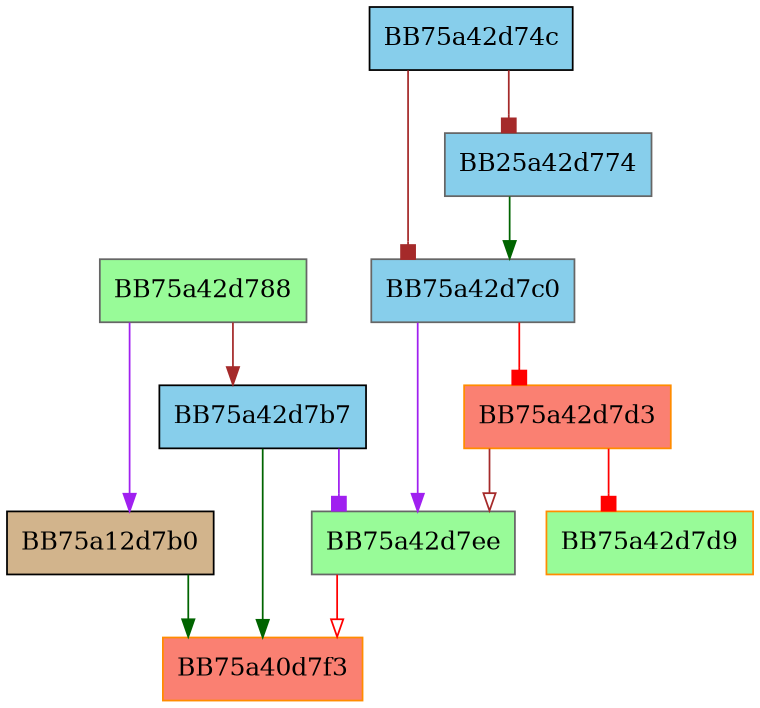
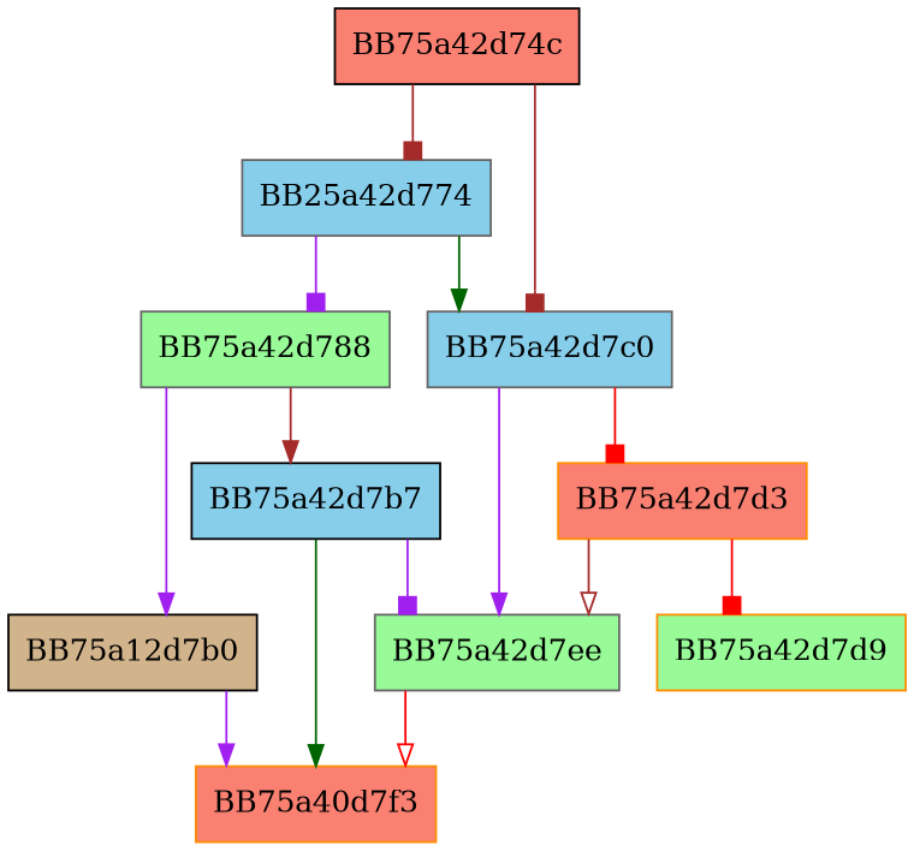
  digraph {
    splines=ortho
    node [color=gray40 fillcolor=salmon shape=box style=filled]
    edge [arrowhead=box color=brown]
-   BB75a42d74c [color=black fillcolor=skyblue]
+   BB75a42d74c [color=black]
    BB75a42d7c0 [fillcolor=skyblue]
    n3 [fillcolor=skyblue label=BB25a42d774]
    BB75a42d7ee [fillcolor=palegreen]
    BB75a42d7d3 [color=darkorange]
    BB75a42d788 [fillcolor=palegreen]
    n7 [color=darkorange label=BB75a40d7f3]
    BB75a42d7d9 [color=darkorange fillcolor=palegreen]
    BB75a42d7b7 [color=black fillcolor=skyblue]
    n10 [color=black fillcolor=tan label=BB75a12d7b0]
    BB75a42d74c -> BB75a42d7c0
    BB75a42d74c -> n3
    BB75a42d7c0 -> BB75a42d7ee [arrowhead=normal color=purple]
    BB75a42d7c0 -> BB75a42d7d3 [color=red]
    n3 -> BB75a42d7c0 [arrowhead=normal color=darkgreen]
+   n3 -> BB75a42d788 [color=purple]
    BB75a42d7ee -> n7 [arrowhead=onormal color=red]
    BB75a42d7d3 -> BB75a42d7ee [arrowhead=onormal]
    BB75a42d7d3 -> BB75a42d7d9 [color=red]
    BB75a42d788 -> BB75a42d7b7 [arrowhead=normal]
    BB75a42d788 -> n10 [arrowhead=normal color=purple]
    BB75a42d7b7 -> BB75a42d7ee [color=purple]
    BB75a42d7b7 -> n7 [arrowhead=normal color=darkgreen]
-   n10 -> n7 [arrowhead=normal color=darkgreen]
+   n10 -> n7 [arrowhead=normal color=purple]
  }
